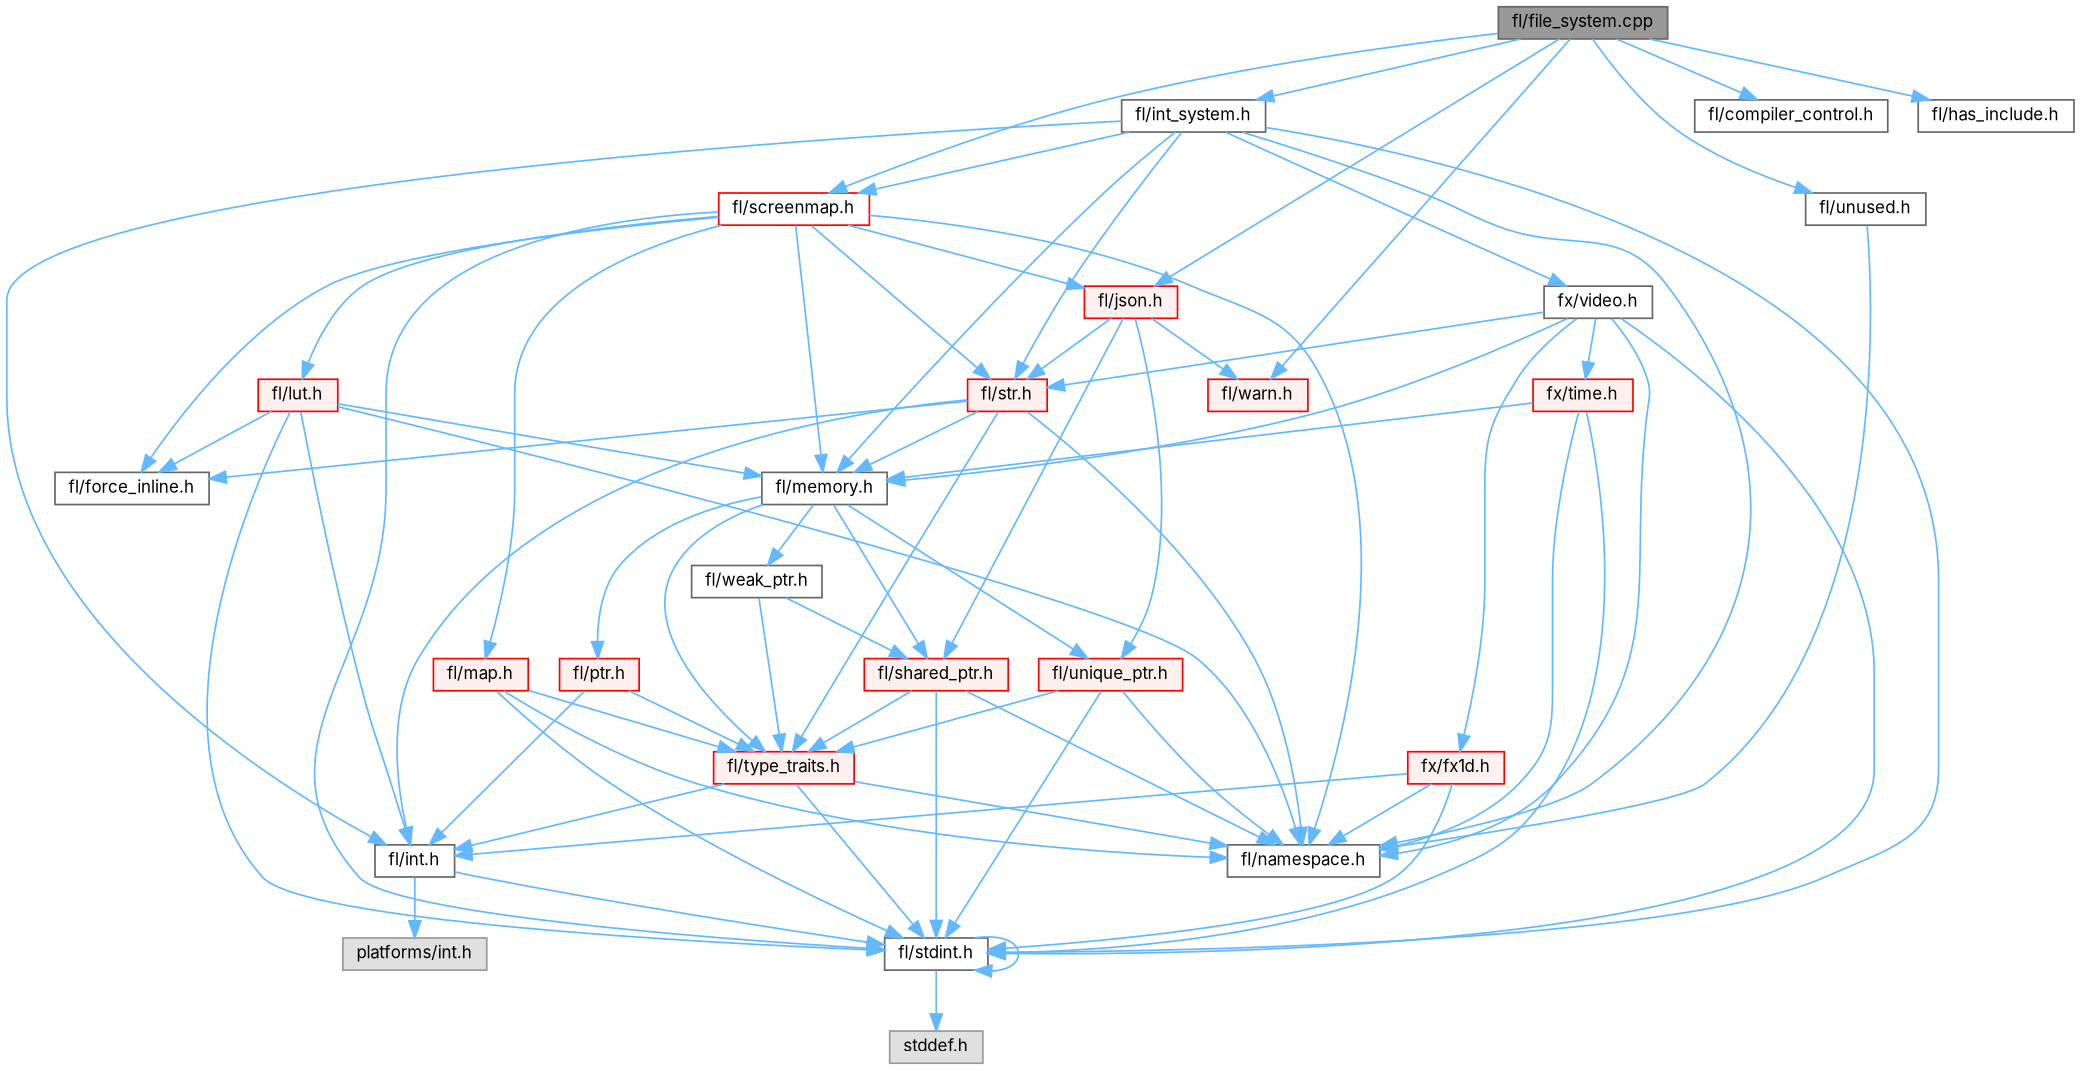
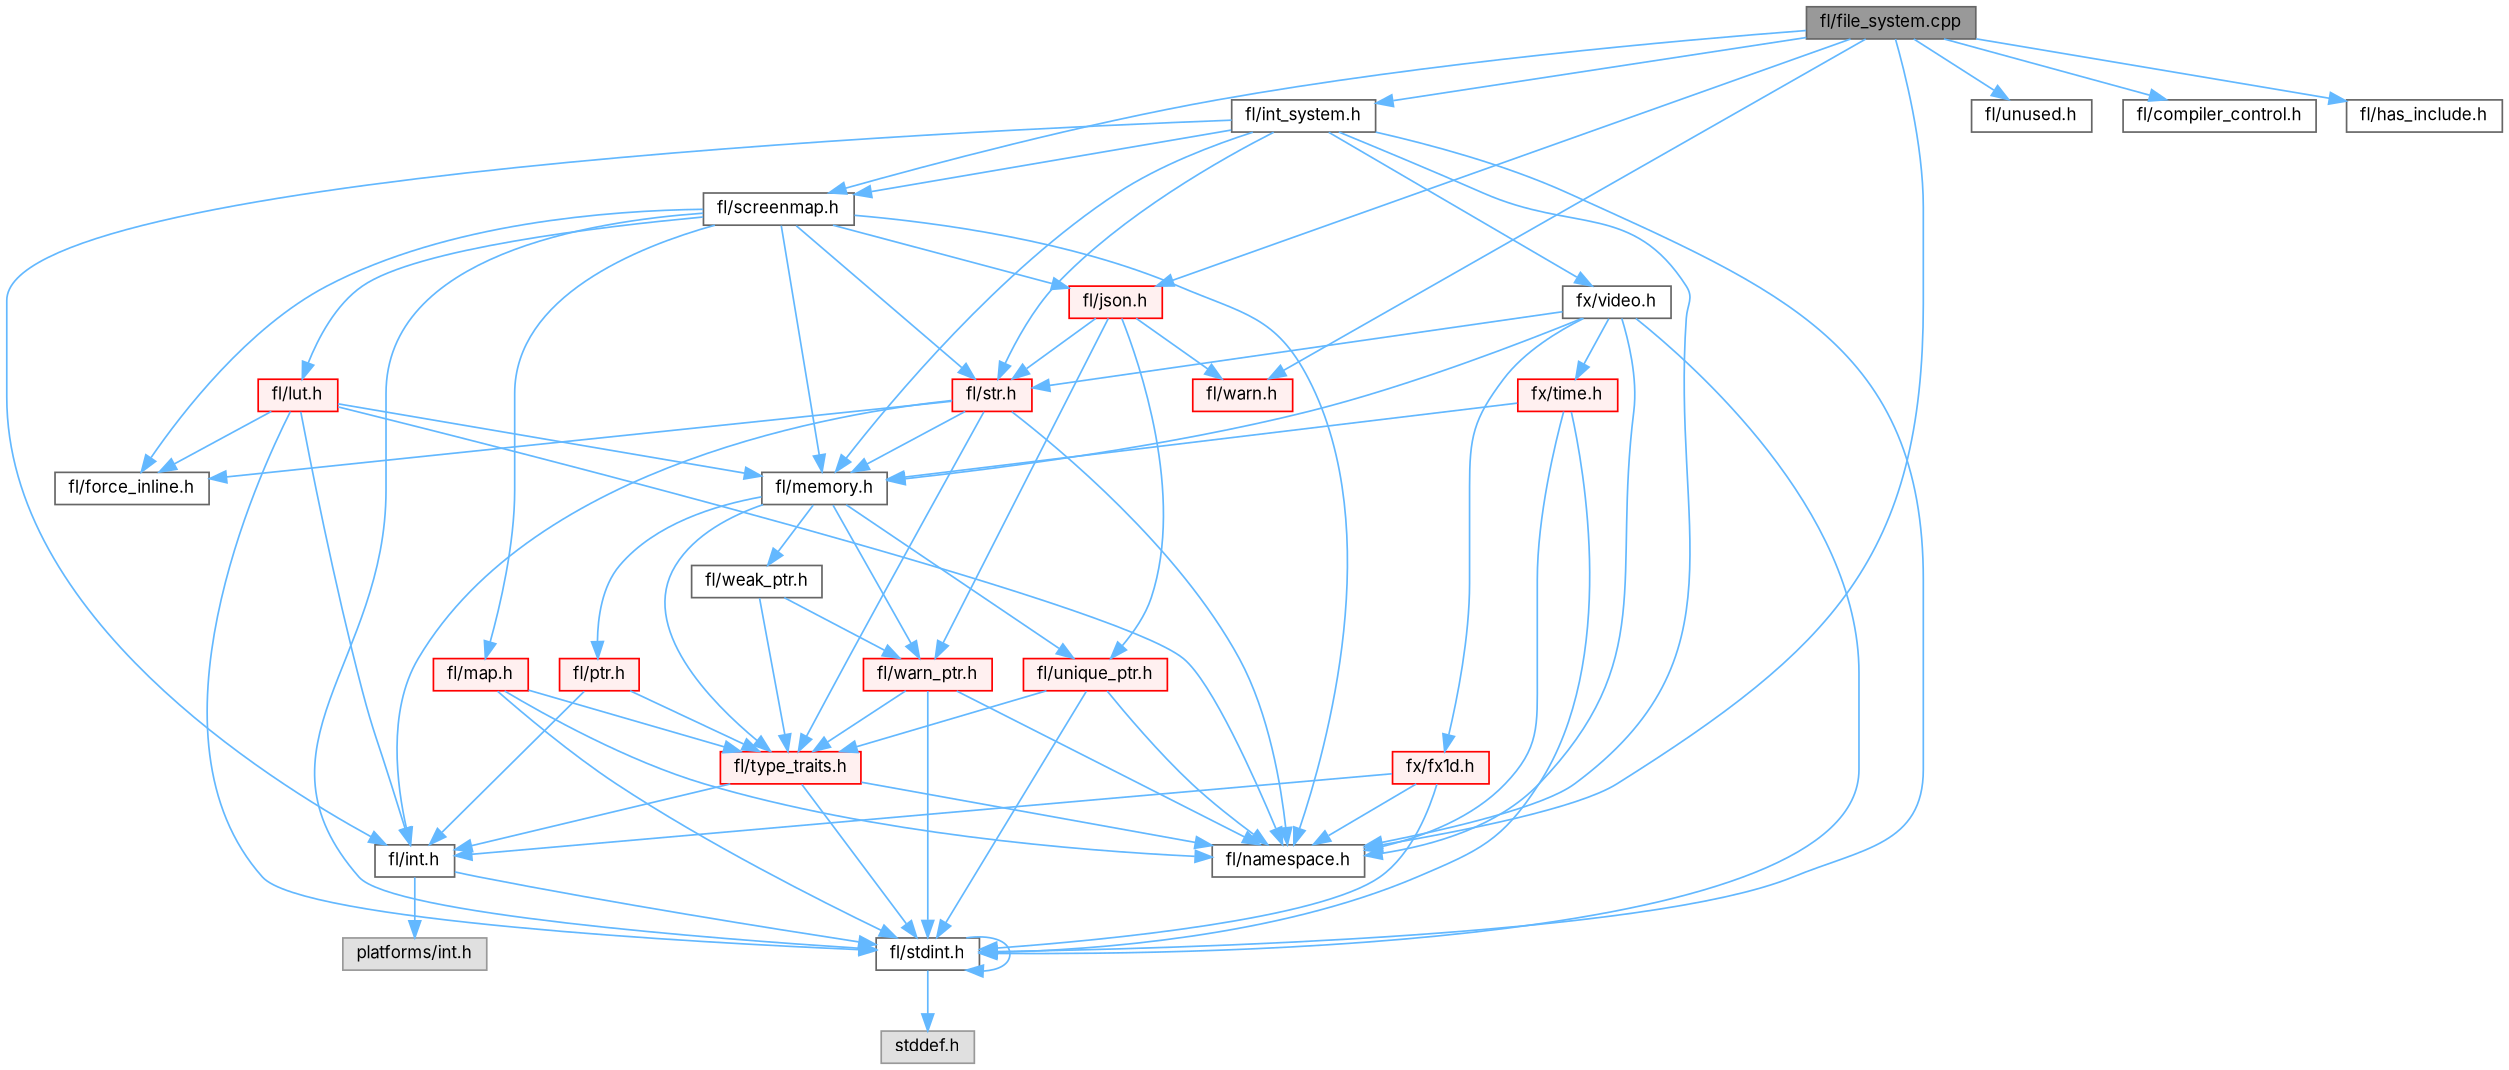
  digraph {
    fontname=Inter
    node [color=grey40 fillcolor=white fontname=Inter fontsize=10 shape=box style=filled]
    edge [color=steelblue1 fontname=Inter fontsize=10 labelfontname=Helvetica labelfontsize=10 style=solid]
    n1 [color=gray40 fillcolor=grey60 fontcolor=black height=0.2 label="fl/file_system.cpp" width=0.4]
    n2 [height=0.2 label="fl/int_system.h" width=0.4]
    n3 [height=0.2 label="fl/namespace.h" width=0.4]
-   n4 [color=red height=0.2 label="fl/screenmap.h" width=0.4]
+   n4 [height=0.2 label="fl/screenmap.h" width=0.4]
    n5 [color=red fillcolor="#FFF0F0" height=0.2 label="fl/json.h" width=0.4]
    n6 [color=red fillcolor="#FFF0F0" height=0.2 label="fl/warn.h" width=0.4]
    n7 [height=0.2 label="fl/unused.h" width=0.4]
    n8 [height=0.2 label="fl/compiler_control.h" width=0.4]
    n9 [height=0.2 label="fl/has_include.h" width=0.4]
    n10 [height=0.2 label="fl/stdint.h" width=0.4]
    n11 [height=0.2 label="fl/int.h" width=0.4]
    n12 [height=0.2 label="fl/memory.h" width=0.4]
    n13 [color=red fillcolor="#FFF0F0" height=0.2 label="fl/str.h" width=0.4]
    n14 [height=0.2 label="fx/video.h" width=0.4]
    n15 [height=0.2 label="fl/force_inline.h" width=0.4]
    n16 [color=red fillcolor="#FFF0F0" height=0.2 label="fl/lut.h" width=0.4]
    n17 [color=red fillcolor="#FFF0F0" height=0.2 label="fl/map.h" width=0.4]
-   n18 [color=red fillcolor="#FFF0F0" height=0.2 label="fl/shared_ptr.h" width=0.4]
+   n18 [color=red fillcolor="#FFF0F0" height=0.2 label="fl/warn_ptr.h" width=0.4]
    n19 [color=red fillcolor="#FFF0F0" height=0.2 label="fl/unique_ptr.h" width=0.4]
    n20 [color=grey60 fillcolor="#E0E0E0" height=0.2 label="stddef.h" width=0.4]
    n21 [color=grey60 fillcolor="#E0E0E0" height=0.2 label="platforms/int.h" width=0.4]
    n22 [color=red fillcolor="#FFF0F0" height=0.2 label="fl/ptr.h" width=0.4]
    n23 [color=red fillcolor="#FFF0F0" height=0.2 label="fl/type_traits.h" width=0.4]
    n24 [height=0.2 label="fl/weak_ptr.h" width=0.4]
    n25 [color=red fillcolor="#FFF0F0" height=0.2 label="fx/fx1d.h" width=0.4]
    n26 [color=red fillcolor="#FFF0F0" height=0.2 label="fx/time.h" width=0.4]
    n1 -> n2
-   n7 -> n3
+   n1 -> n3
    n1 -> n4
    n1 -> n5
    n1 -> n6
    n1 -> n7
    n1 -> n8
    n1 -> n9
    n2 -> n3
    n2 -> n4
    n2 -> n10
    n2 -> n11
    n2 -> n12
    n2 -> n13
    n2 -> n14
    n4 -> n3
    n4 -> n5
    n4 -> n10
    n4 -> n12
    n4 -> n13
    n4 -> n15
    n4 -> n16
    n4 -> n17
    n5 -> n6
    n5 -> n13
    n5 -> n18
    n5 -> n19
    n10 -> n10
    n10 -> n20
    n11 -> n10
    n11 -> n21
    n12 -> n18
    n12 -> n19
    n12 -> n22
    n12 -> n23
    n12 -> n24
    n13 -> n3
    n13 -> n11
    n13 -> n12
    n13 -> n15
    n13 -> n23
    n14 -> n3
    n14 -> n10
    n14 -> n12
    n14 -> n13
    n14 -> n25
    n14 -> n26
    n16 -> n3
    n16 -> n10
    n16 -> n11
    n16 -> n12
    n16 -> n15
    n17 -> n3
    n17 -> n10
    n17 -> n23
    n18 -> n3
    n18 -> n10
    n18 -> n23
    n19 -> n3
    n19 -> n10
    n19 -> n23
    n22 -> n11
    n22 -> n23
    n23 -> n3
    n23 -> n10
    n23 -> n11
    n24 -> n18
    n24 -> n23
    n25 -> n3
    n25 -> n10
    n25 -> n11
    n26 -> n3
    n26 -> n10
    n26 -> n12
  }
